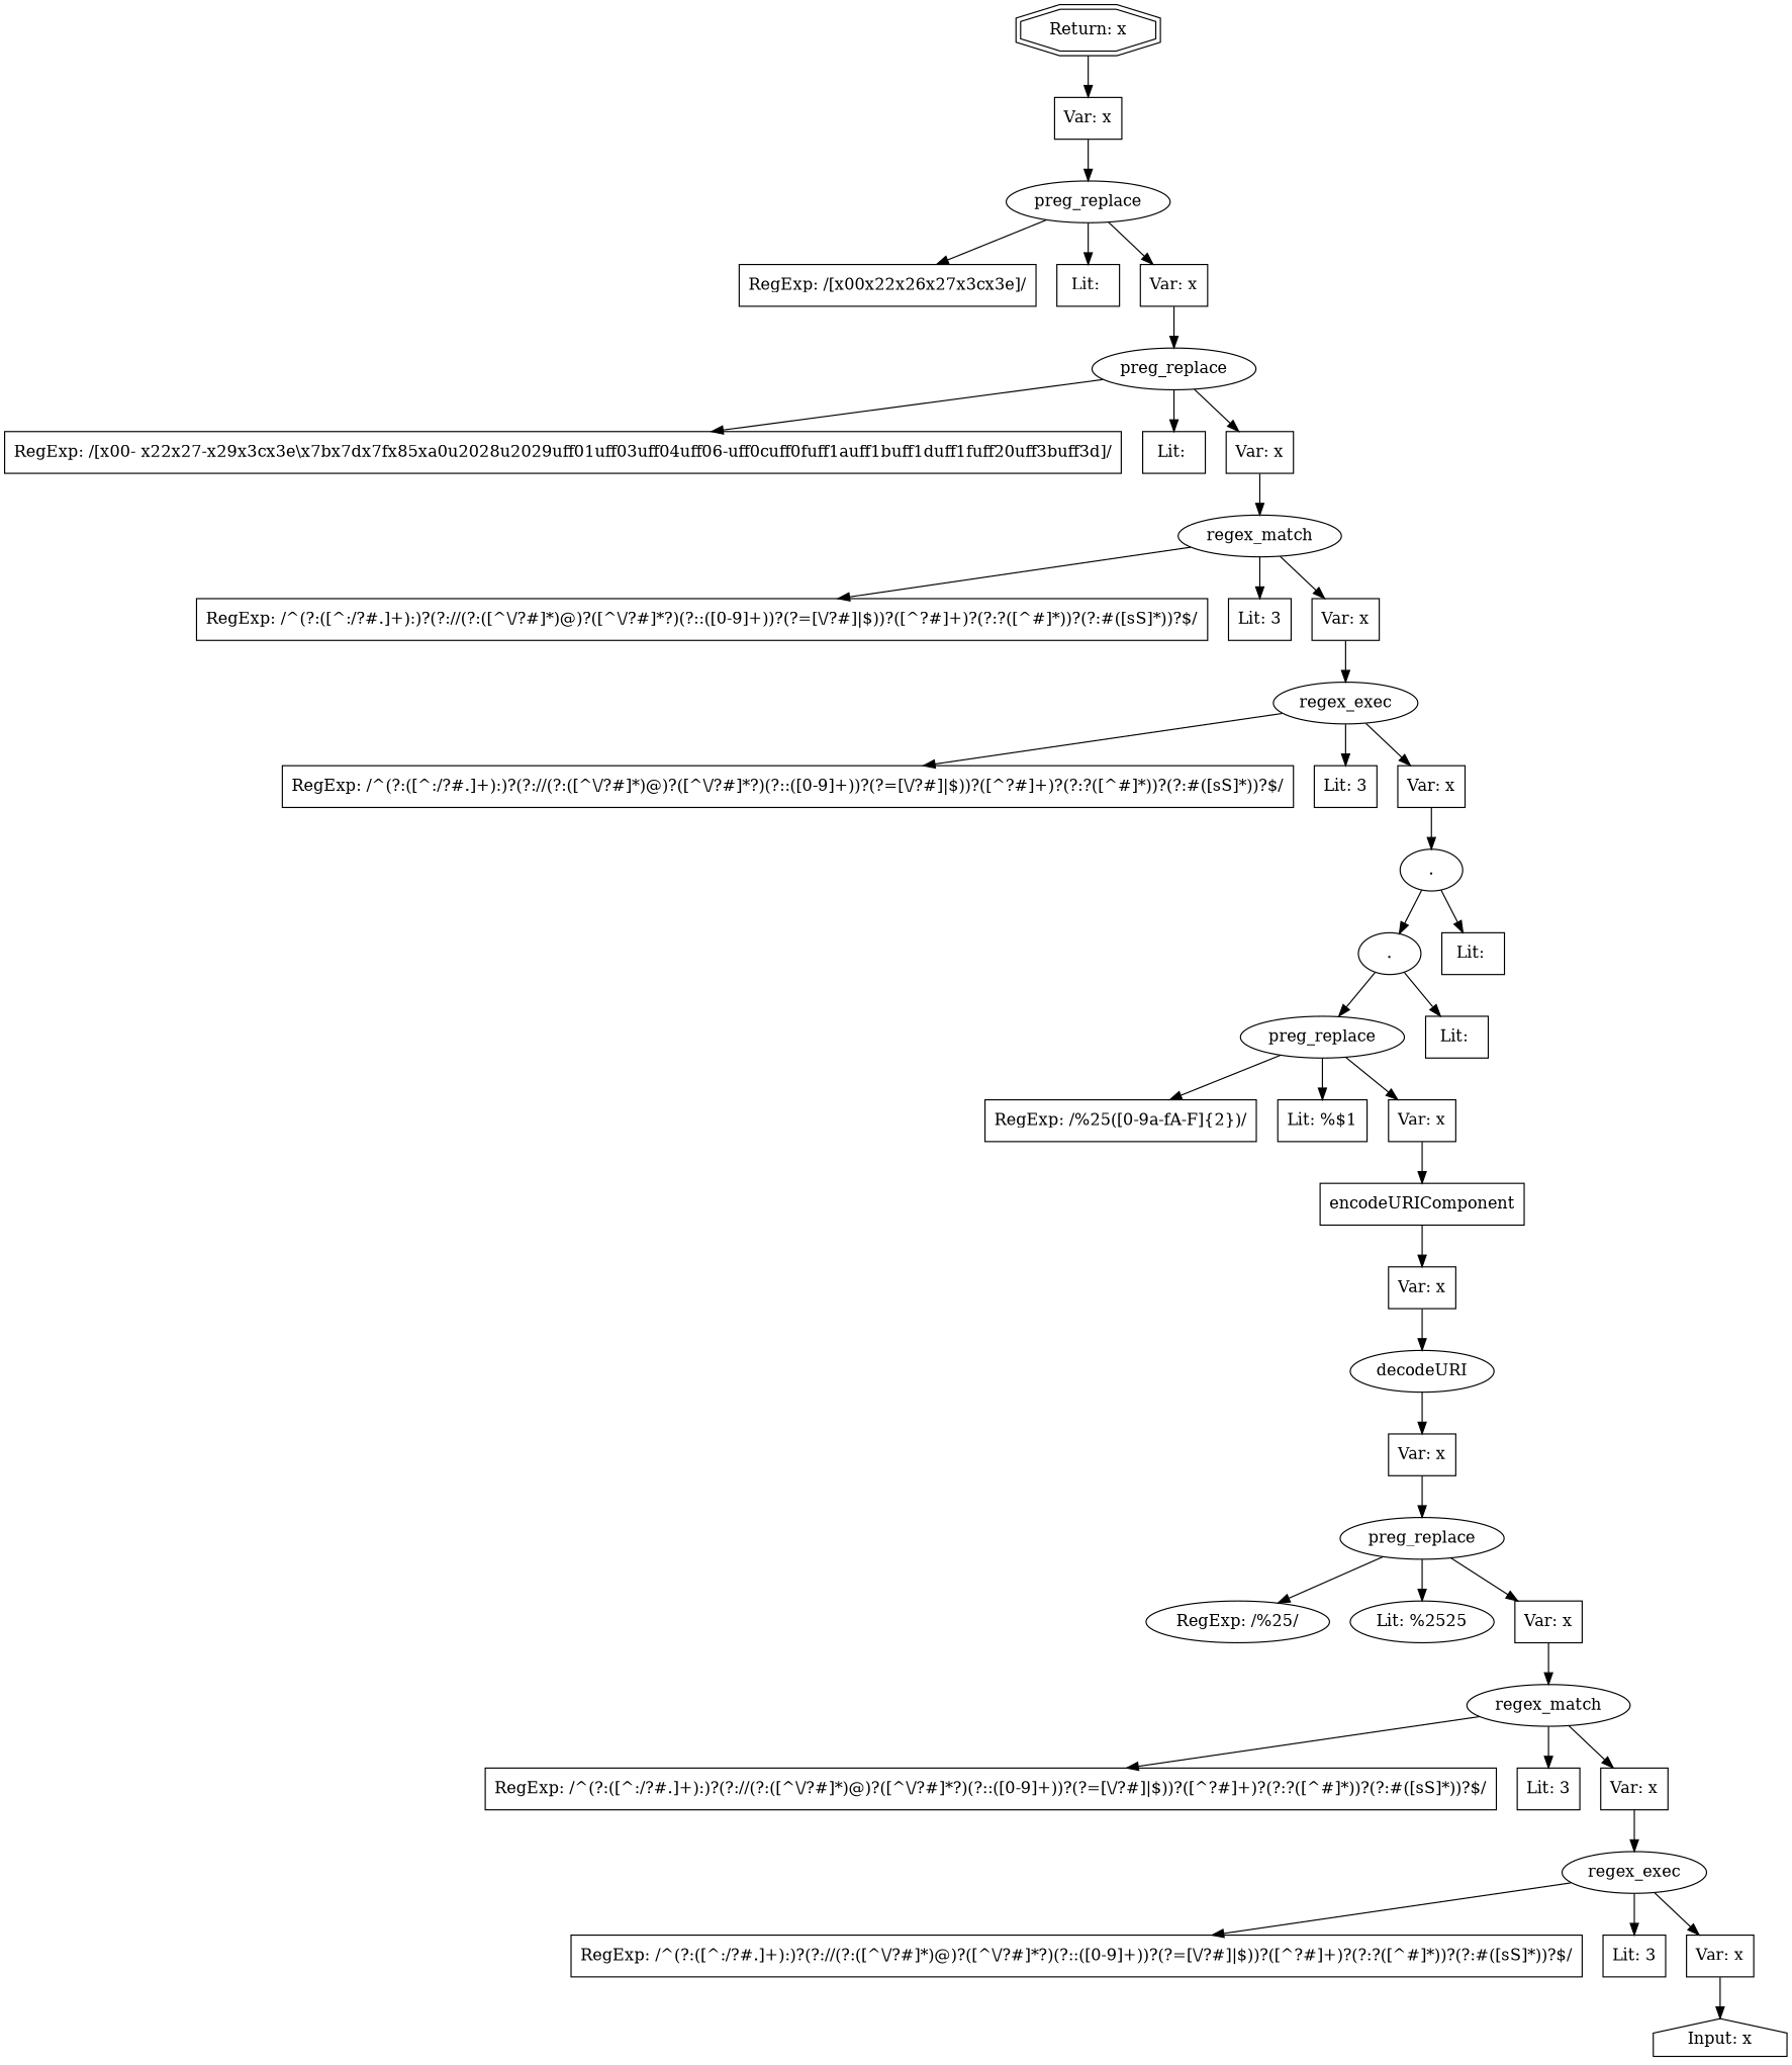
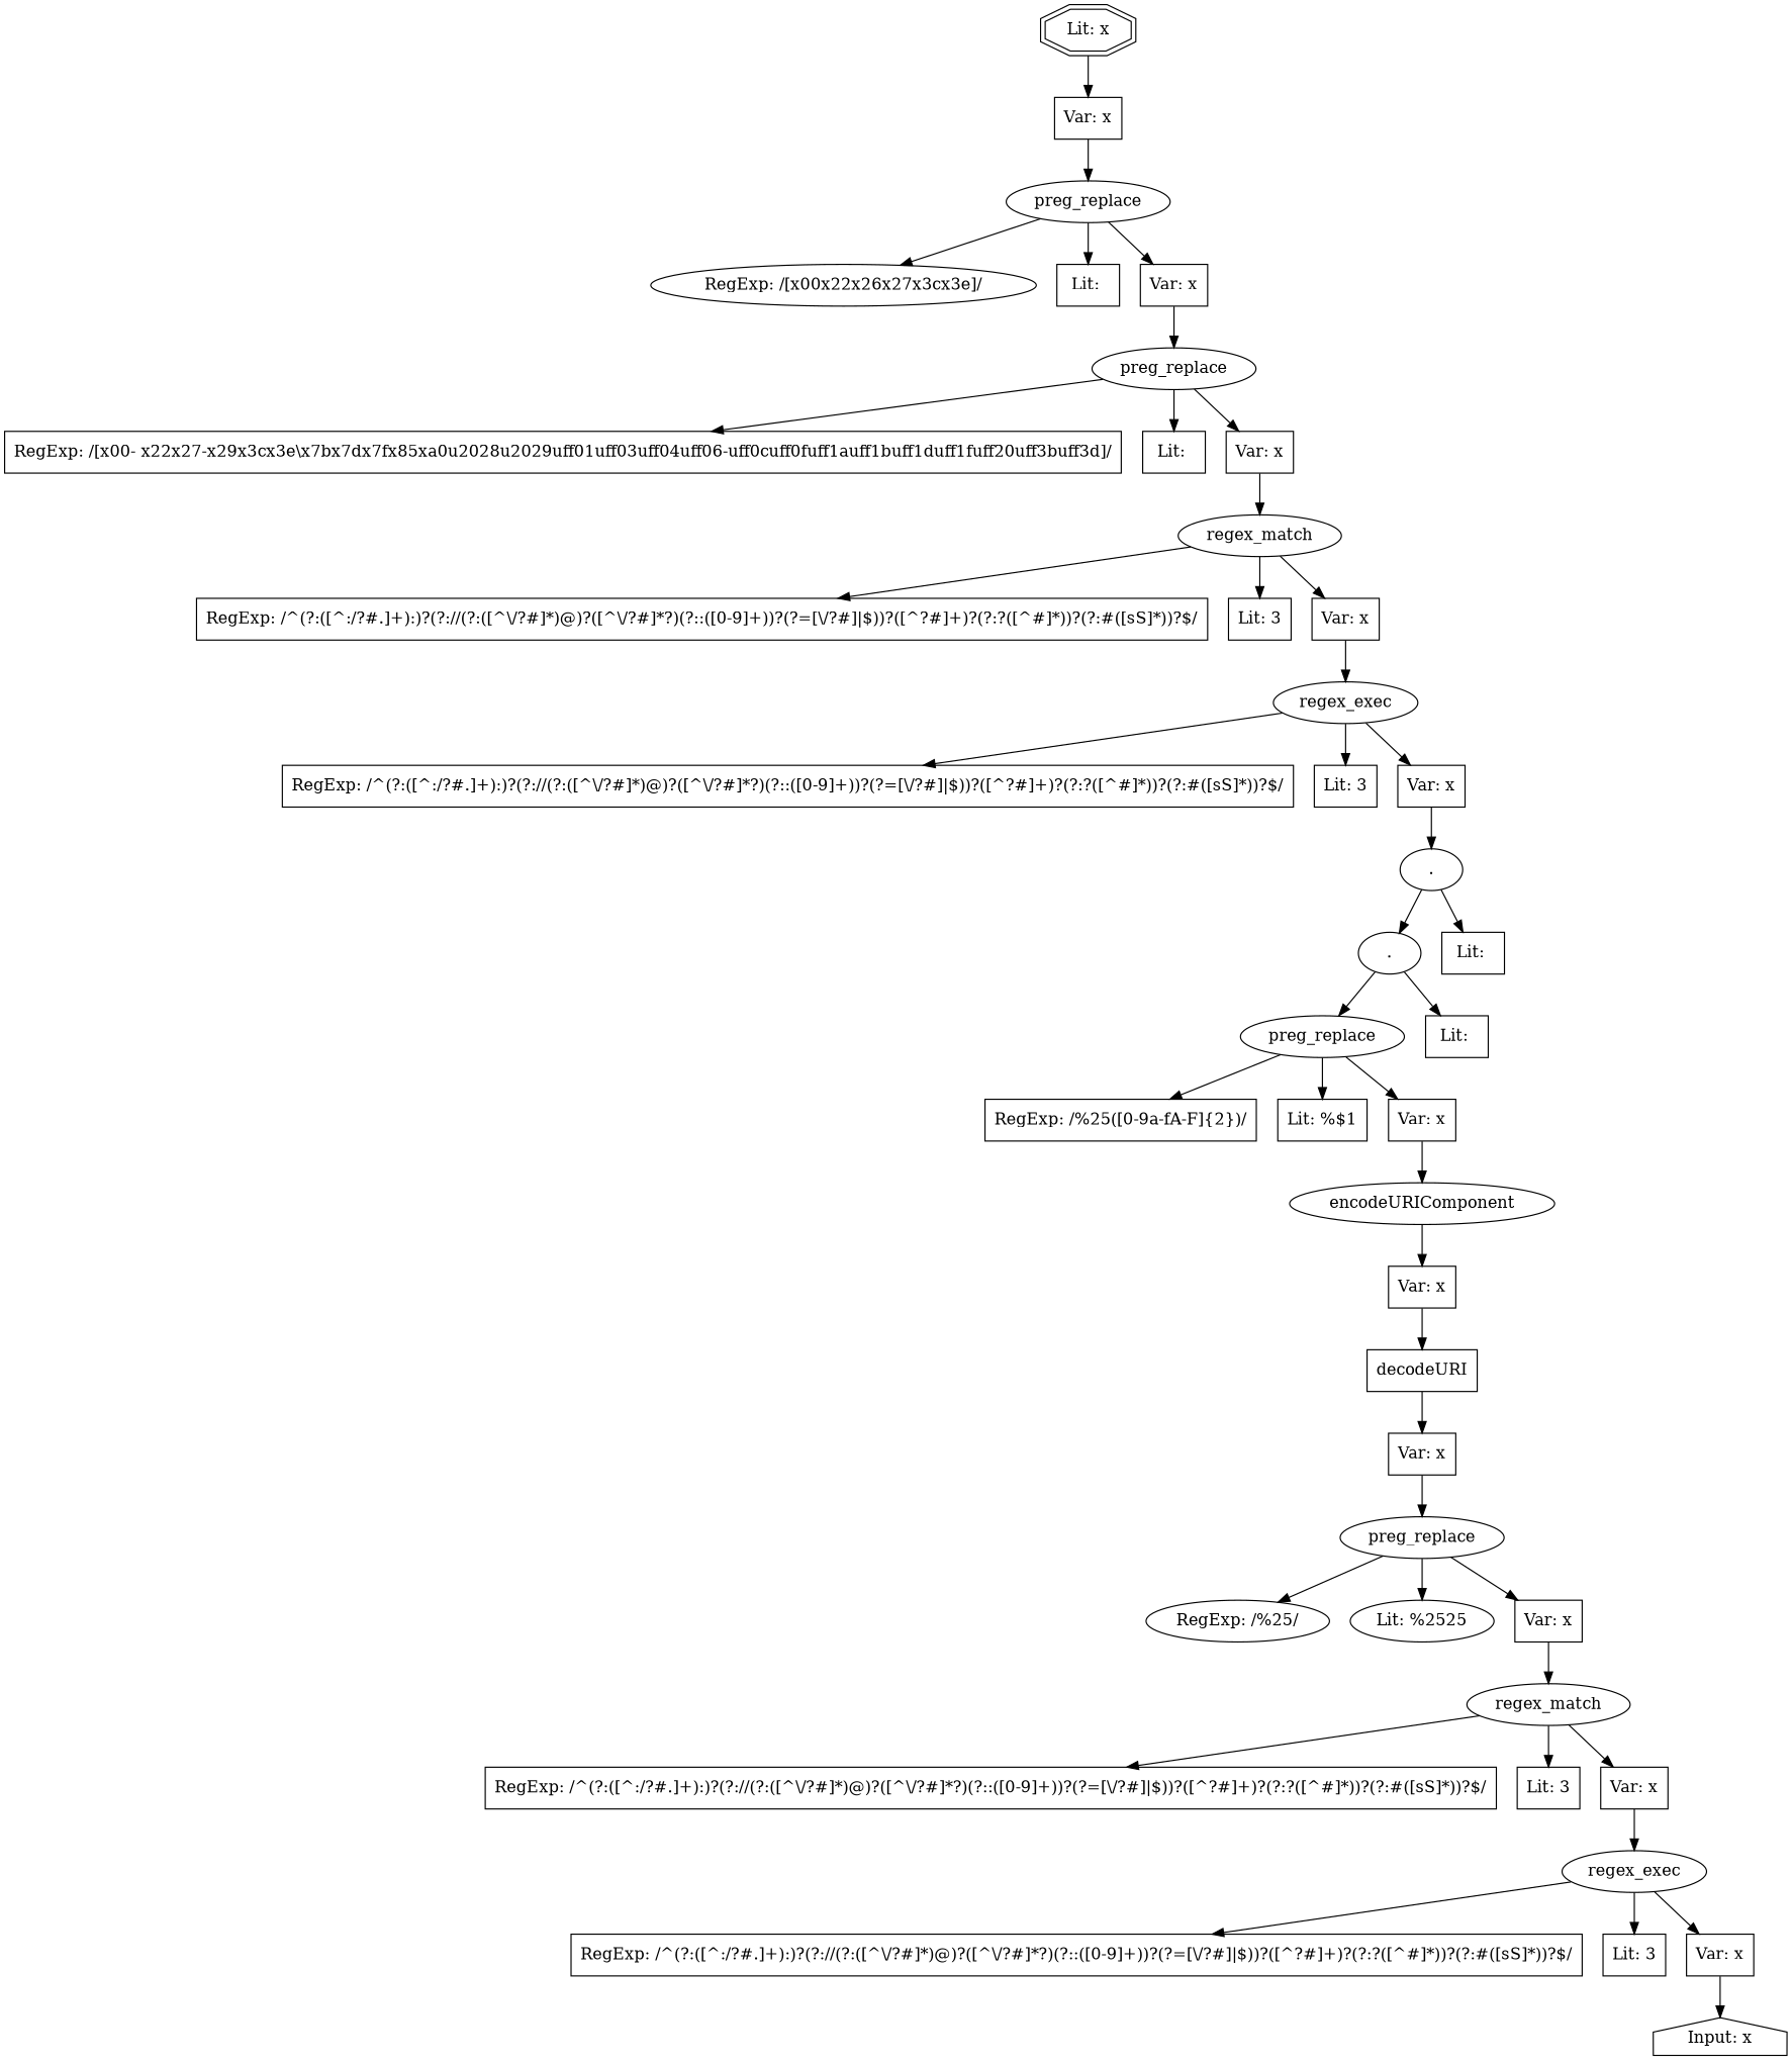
  digraph {
    node [shape=box]
    n1 [label="Input: x" shape=house]
    n2 [label=regex_exec shape=ellipse]
    n3 [label="RegExp: /^(?:([^:/?#.]+):)?(?:\/\/(?:([^\\/?#]*)@)?([^\\/?#]*?)(?::([0-9]+))?(?=[\\/?#]|$))?([^?#]+)?(?:\?([^#]*))?(?:#([\s\S]*))?$/"]
    n4 [label="Lit: 3"]
    n5 [label="Var: x"]
    n6 [label=regex_match shape=ellipse]
    n7 [label="RegExp: /^(?:([^:/?#.]+):)?(?:\/\/(?:([^\\/?#]*)@)?([^\\/?#]*?)(?::([0-9]+))?(?=[\\/?#]|$))?([^?#]+)?(?:\?([^#]*))?(?:#([\s\S]*))?$/"]
    n8 [label="Lit: 3"]
    n9 [label="Var: x"]
    n10 [label=preg_replace shape=ellipse]
    n11 [label="RegExp: /%25/" shape=ellipse]
    n12 [label="Lit: %2525" shape=ellipse]
    n13 [label="Var: x"]
-   n14 [label=decodeURI shape=ellipse]
+   n14 [label=decodeURI]
    n15 [label="Var: x"]
-   n16 [label=encodeURIComponent]
+   n16 [label=encodeURIComponent shape=ellipse]
    n17 [label="Var: x"]
    n18 [label=preg_replace shape=ellipse]
    n19 [label="RegExp: /%25([0-9a-fA-F]{2})/"]
    n20 [label="Lit: %$1"]
    n21 [label="Var: x"]
    n22 [label="." shape=ellipse]
    n23 [label="Lit: "]
    n24 [label="." shape=ellipse]
    n25 [label="Lit: "]
    n26 [label=regex_exec shape=ellipse]
    n27 [label="RegExp: /^(?:([^:/?#.]+):)?(?:\/\/(?:([^\\/?#]*)@)?([^\\/?#]*?)(?::([0-9]+))?(?=[\\/?#]|$))?([^?#]+)?(?:\?([^#]*))?(?:#([\s\S]*))?$/"]
    n28 [label="Lit: 3"]
    n29 [label="Var: x"]
    n30 [label=regex_match shape=ellipse]
    n31 [label="RegExp: /^(?:([^:/?#.]+):)?(?:\/\/(?:([^\\/?#]*)@)?([^\\/?#]*?)(?::([0-9]+))?(?=[\\/?#]|$))?([^?#]+)?(?:\?([^#]*))?(?:#([\s\S]*))?$/"]
    n32 [label="Lit: 3"]
    n33 [label="Var: x"]
    n34 [label=preg_replace shape=ellipse]
    n35 [label="RegExp: /[\x00- \x22\x27-\x29\x3c\x3e\\\x7b\x7d\x7f\x85\xa0\u2028\u2029\uff01\uff03\uff04\uff06-\uff0c\uff0f\uff1a\uff1b\uff1d\uff1f\uff20\uff3b\uff3d]/"]
    n36 [label="Lit: "]
    n37 [label="Var: x"]
    n38 [label=preg_replace shape=ellipse]
-   n39 [label="RegExp: /[\x00\x22\x26\x27\x3c\x3e]/"]
+   n39 [label="RegExp: /[\x00\x22\x26\x27\x3c\x3e]/" shape=ellipse]
    n40 [label="Lit: "]
    n41 [label="Var: x"]
    n42 [label="Var: x"]
-   n43 [label="Return: x" shape=doubleoctagon]
+   n43 [label="Lit: x" shape=doubleoctagon]
    n2 -> n3
    n2 -> n4
    n2 -> n5
    n5 -> n1
    n6 -> n7
    n6 -> n8
    n6 -> n9
    n9 -> n2
    n10 -> n11
    n10 -> n12
    n10 -> n13
    n13 -> n6
    n14 -> n15
    n15 -> n10
    n16 -> n17
    n17 -> n14
    n18 -> n19
    n18 -> n20
    n18 -> n21
    n21 -> n16
    n22 -> n18
    n22 -> n23
    n24 -> n22
    n24 -> n25
    n26 -> n27
    n26 -> n28
    n26 -> n29
    n29 -> n24
    n30 -> n31
    n30 -> n32
    n30 -> n33
    n33 -> n26
    n34 -> n35
    n34 -> n36
    n34 -> n37
    n37 -> n30
    n38 -> n39
    n38 -> n40
    n38 -> n41
    n41 -> n34
    n42 -> n38
    n43 -> n42
  }
